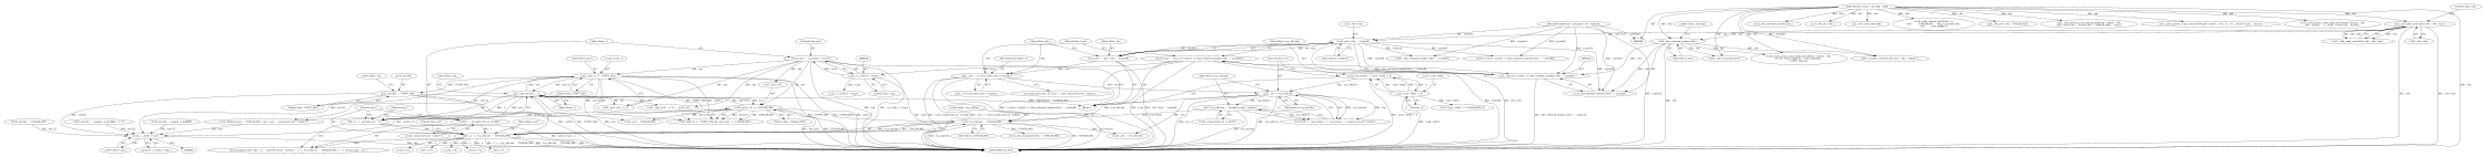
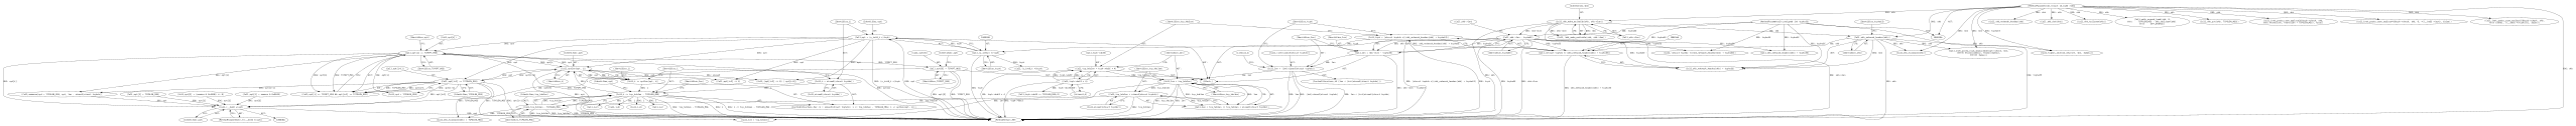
  digraph {
    fontname="IBM Plex Mono"
    node [fontname="IBM Plex Mono"]
    edge [fontname="IBM Plex Mono"]
    n1 [label="(Call,opt[0] = TCPOPT_MSS)"]
    n2 [label="(Call,(__be32 *)opt)"]
    n3 [label="(Block,)"]
    n4 [label="(MethodReturn,RET)"]
    n5 [label="(Identifier,TCPOPT_MSS)"]
-   n6 [label="(Call,*((__be32 *)opt))"]
+   n6 [label="(MethodParameterIn,*((__be32 *)opt))"]
    n7 [label="(Identifier,opt)"]
    1000456
    n9 [label="(Call,opt[i] == TCPOPT_MSS)"]
    n10 [label="(Call,optlen(opt, i))"]
    n11 [label="(Call,opt[i] == TCPOPT_MSS && opt[i+1] == TCPOLEN_MSS)"]
    n12 [label="(Identifier,TCPOPT_MSS)"]
    n13 [label="(Call,opt + TCPOLEN_MSS)"]
    n14 [label="(Call,memmove(opt + TCPOLEN_MSS, opt, len - sizeof(struct tcphdr)))"]
    n15 [label="(Call,opt[i+1] == TCPOLEN_MSS)"]
    n16 [label="(Call,i += optlen(opt, i))"]
    n17 [label="(Call,opt[i+2] << 8)"]
    n18 [label="(Identifier,i)"]
    n19 [label="(Call,(opt[i+2] << 8) | opt[i+3])"]
    n20 [label="(Call,tcp_hdrlen - TCPOLEN_MSS)"]
    n21 [label="(Identifier,TCPOLEN_MSS)"]
    n22 [label="(Call,i <= tcp_hdrlen - TCPOLEN_MSS)"]
    n23 [label="(ControlStructure,for (i = sizeof(struct tcphdr); i <= tcp_hdrlen - TCPOLEN_MSS; i += optlen(opt, i)))"]
    n24 [label="(Call,opt = (u_int8_t *)tcph)"]
    n25 [label="(Call,(u_int8_t *)tcph)"]
    n26 [label="(Identifier,tcph)"]
    n27 [label="(Call,(u_int8_t *)tcph)"]
    n28 [label="(Call,tcph = (struct tcphdr *)(skb_network_header(skb) + tcphoff))"]
    n29 [label="(Call,(struct tcphdr *)(skb_network_header(skb) + tcphoff))"]
    n30 [label="(Call,skb_network_header(skb) + tcphoff)"]
    n31 [label="(Call,skb_network_header(skb))"]
    n32 [label="(Call,skb_tailroom(skb))"]
    n33 [label="(Call,inet_proto_csum_replace2(&tcph->check, skb,\n\t\t\t\t\t\t htons(oldmss), htons(newmss),\n\t\t\t\t\t\t false))"]
    n34 [label="(Call,tcpmss_reverse_mtu(net, skb, family))"]
    n35 [label="(Identifier,skb)"]
    n36 [label="(Call,skb_make_writable(skb, skb->len))"]
    n37 [label="(Call,skb->len - tcphoff)"]
    n38 [label="(Call,skb->len)"]
    n39 [label="(Call,!skb_make_writable(skb, skb->len))"]
    n40 [label="(Call,len = skb->len - tcphoff)"]
    n41 [label="(Call,(struct tcphdr *)(skb_network_header(skb) + tcphoff))"]
    n42 [label="(Identifier,tcphoff)"]
    n43 [label="(Call,skb_network_header(skb) + tcphoff)"]
-   n44 [label="(Identifier,struct sk_buff *skb)"]
+   n44 [label="(MethodParameterIn,struct sk_buff *skb)"]
    n45 [label="(Call,skb_network_header(skb))"]
    n46 [label="(Call,skb_dst(skb))"]
    n47 [label="(Call,skb_tailroom(skb))"]
    n48 [label="(Call,pskb_expand_head(skb, 0,\n\t\t\t\t     TCPOLEN_MSS - skb_tailroom(skb),\n\t\t\t\t     GFP_ATOMIC))"]
    n49 [label="(Call,skb_put(skb, TCPOLEN_MSS))"]
    n50 [label="(Call,inet_proto_csum_replace2(&tcph->check, skb,\n\t\t\t\t htons(len), htons(len + TCPOLEN_MSS), true))"]
    n51 [label="(Call,inet_proto_csum_replace4(&tcph->check, skb, 0, *((__be32 *)opt), false))"]
    n52 [label="(Call,inet_proto_csum_replace2(&tcph->check, skb,\n\t\t\t\t oldval, ((__be16 *)tcph)[6], false))"]
    1000106
    n54 [label="(Call,len < (int)sizeof(struct tcphdr))"]
    n55 [label="(MethodParameterIn,unsigned int tcphoff)"]
    n56 [label="(Call,len > tcp_hdrlen)"]
    n57 [label="(Call,skb_tailroom(skb) < TCPOLEN_MSS)"]
    n58 [label="(Identifier,TCPOLEN_MSS)"]
    n59 [label="(Call,i+2)"]
    n60 [label="(Call,i+3)"]
    n61 [label="(Call,i+3)"]
    n62 [label="(Call,i+2)"]
-   n63 [label="(Call,i+1)"]
    n64 [label="(Call,tcp_hdrlen < sizeof(struct tcphdr))"]
    n65 [label="(Call,sizeof(struct tcphdr))"]
    n66 [label="(Call,len < tcp_hdrlen || tcp_hdrlen < sizeof(struct tcphdr))"]
    n67 [label="(Call,len < tcp_hdrlen)"]
    n68 [label="(Identifier,tcp_hdrlen)"]
    n69 [label="(Call,(int)sizeof(struct tcphdr))"]
    n70 [label="(ControlStructure,if (len < (int)sizeof(struct tcphdr)))"]
    n71 [label="(Call,tcp_hdrlen = tcph->doff * 4)"]
    n72 [label="(Call,tcph->doff * 4)"]
    n73 [label="(Literal,4)"]
    n74 [label="(Call,tcph->doff += TCPOLEN_MSS/4)"]
    n75 [label="(Call,i = sizeof(struct tcphdr))"]
    n76 [label="(Call,sizeof(struct tcphdr))"]
    n77 [label="(Identifier,skb)"]
    n78 [label="(Identifier,len)"]
    n79 [label="(Identifier,tcph)"]
    n80 [label="(Identifier,len)"]
    n81 [label="(Identifier,tcp_hdrlen)"]
    n82 [label="(Identifier,len)"]
    n83 [label="(Call,opt[i+1])"]
    n84 [label="(Identifier,i)"]
    n85 [label="(Identifier,opt)"]
    n86 [label="(Call,opt[0])"]
    n87 [label="(Identifier,opt)"]
    n88 [label="(Call,skb->len)"]
    n89 [label="(Identifier,opt)"]
    n90 [label="(Call,tcph->doff)"]
-   n91 [label="(MethodParameterIn,1)"]
+   n91 [label="(Literal,1)"]
    n92 [label="(Identifier,i)"]
    n93 [label="(Call,opt[1] = TCPOLEN_MSS)"]
    n94 [label="(Call,opt[2] = (newmss & 0xff00) >> 8)"]
    n95 [label="(Identifier,i)"]
    n96 [label="(Identifier,opt)"]
    n97 [label="(Identifier,tcp_hdrlen)"]
    n98 [label="(Identifier,len)"]
    n99 [label="(Call,opt[3] = newmss & 0x00ff)"]
    n100 [label="(Identifier,tcphoff)"]
    n101 [label="(Identifier,opt)"]
    n102 [label="(Call,opt[i])"]
    n103 [label="(Identifier,tcp_hdrlen)"]
    1000240
    1000164
    n1 -> n2 [label="DDG: opt[0]"]
-   n1 -> n3 [label="DDG: tcp_hdrlen - TCPOLEN_MSS"]
+   n1 -> n3 [label="AST: "]
    n1 -> n4 [label="DDG: opt[0]"]
    n1 -> n4 [label="DDG: TCPOPT_MSS"]
    n1 -> n5 [label="CFG: "]
    n2 -> n4 [label="DDG: opt"]
    n2 -> n6 [label="AST: "]
    n2 -> n7 [label="CFG: "]
    n2 -> 1000456 [label="AST: "]
    n5 -> n1 [label="AST: "]
    n6 -> n2 [label="CFG: "]
    n7 -> n2 [label="AST: "]
    n9 -> n1 [label="DDG: TCPOPT_MSS"]
    n9 -> n2 [label="DDG: opt[i]"]
    n9 -> n4 [label="DDG: TCPOPT_MSS"]
    n9 -> n4 [label="DDG: opt[i]"]
    n9 -> n10 [label="DDG: opt[i]"]
    n9 -> n11 [label="AST: "]
    n9 -> n11 [label="DDG: opt[i]"]
    n9 -> n11 [label="DDG: TCPOPT_MSS"]
    n9 -> n12 [label="CFG: "]
    n9 -> n13 [label="DDG: opt[i]"]
    n9 -> n14 [label="DDG: opt[i]"]
    n10 -> n4 [label="DDG: opt"]
    n10 -> n9 [label="DDG: opt"]
    n10 -> n15 [label="DDG: opt"]
    n10 -> n16 [label="AST: "]
    n10 -> n16 [label="DDG: opt"]
    n10 -> n16 [label="DDG: i"]
    n10 -> n17 [label="DDG: opt"]
    n10 -> n18 [label="CFG: "]
-   n10 -> n19 [label="DDG: opt"]
-   n17 -> n9 [label="CFG: "]
+   n10 -> n19 [label="DDG: sizeof"]
+   n11 -> n9 [label="CFG: "]
    n11 -> n15 [label="CFG: "]
    n12 -> n9 [label="AST: "]
    n14 -> n2 [label="DDG: opt"]
    n15 -> n2 [label="DDG: opt[i+1]"]
    n15 -> n4 [label="DDG: opt[i+1]"]
    n15 -> n4 [label="DDG: TCPOLEN_MSS"]
    n15 -> n10 [label="DDG: opt[i+1]"]
    n15 -> n11 [label="AST: "]
    n15 -> n11 [label="DDG: opt[i+1]"]
    n15 -> n11 [label="DDG: TCPOLEN_MSS"]
    n15 -> n13 [label="DDG: opt[i+1]"]
    n15 -> n14 [label="DDG: opt[i+1]"]
-   n15 -> n20 [label="DDG: TCPOLEN_MSS"]
+   n15 -> n57 [label="DDG: TCPOLEN_MSS"]
    n15 -> n21 [label="CFG: "]
-   n16 -> n4 [label="DDG: optlen(opt, i)"]
    n16 -> n10 [label="CFG: "]
    n16 -> n22 [label="DDG: i"]
    n16 -> n23 [label="AST: "]
    n18 -> n10 [label="AST: "]
    n20 -> n4 [label="DDG: TCPOLEN_MSS"]
    n20 -> n4 [label="DDG: tcp_hdrlen"]
    n20 -> n22 [label="AST: "]
    n20 -> n22 [label="DDG: tcp_hdrlen"]
    n20 -> n22 [label="DDG: TCPOLEN_MSS"]
    n20 -> n56 [label="DDG: tcp_hdrlen"]
    n20 -> n57 [label="DDG: TCPOLEN_MSS"]
    n20 -> n58 [label="CFG: "]
    n21 -> n15 [label="AST: "]
    n22 -> n4 [label="DDG: i"]
    n22 -> n4 [label="DDG: i <= tcp_hdrlen - TCPOLEN_MSS"]
    n22 -> n4 [label="DDG: tcp_hdrlen - TCPOLEN_MSS"]
    n22 -> n10 [label="DDG: i"]
    n22 -> n20 [label="CFG: "]
    n22 -> n23 [label="AST: "]
    n22 -> n59 [label="DDG: i"]
    n22 -> n60 [label="DDG: i"]
    n22 -> n61 [label="DDG: i"]
    n22 -> n62 [label="DDG: i"]
-   n22 -> n63 [label="DDG: i"]
    n24 -> n3 [label="AST: "]
    n24 -> n4 [label="DDG: (u_int8_t *)tcph"]
    n24 -> n4 [label="DDG: opt"]
    n24 -> n9 [label="DDG: opt"]
-   n24 -> n83 [label="DDG: opt"]
+   n24 -> n10 [label="DDG: opt"]
    n24 -> n15 [label="DDG: opt"]
    n24 -> n17 [label="DDG: opt"]
    n24 -> n19 [label="DDG: opt"]
    n24 -> n25 [label="CFG: "]
    n25 -> n4 [label="DDG: tcph"]
    n25 -> n24 [label="AST: "]
    n25 -> n24 [label="DDG: tcph"]
    n25 -> n26 [label="CFG: "]
    n25 -> n27 [label="DDG: tcph"]
    n26 -> n25 [label="AST: "]
    n28 -> n3 [label="AST: "]
    n28 -> n4 [label="DDG: (struct tcphdr *)(skb_network_header(skb) + tcphoff)"]
    n28 -> n4 [label="DDG: tcph"]
    n28 -> n25 [label="DDG: tcph"]
    n28 -> n29 [label="CFG: "]
    n29 -> n4 [label="DDG: skb_network_header(skb) + tcphoff"]
    n29 -> n28 [label="AST: "]
    n29 -> n28 [label="DDG: skb_network_header(skb) + tcphoff"]
    n29 -> n30 [label="CFG: "]
    n30 -> n29 [label="AST: "]
    n31 -> n4 [label="DDG: skb"]
    n31 -> n29 [label="DDG: skb"]
    n31 -> n30 [label="AST: "]
    n31 -> n30 [label="DDG: skb"]
    n31 -> n32 [label="DDG: skb"]
    n31 -> n33 [label="DDG: skb"]
    n31 -> n34 [label="DDG: skb"]
    n31 -> n35 [label="CFG: "]
    n35 -> n31 [label="AST: "]
    n36 -> n4 [label="DDG: skb->len"]
    n36 -> n4 [label="DDG: skb"]
    n36 -> n31 [label="DDG: skb"]
    n36 -> n37 [label="DDG: skb->len"]
    n36 -> n38 [label="CFG: "]
    n36 -> n39 [label="AST: "]
    n36 -> n39 [label="DDG: skb"]
    n36 -> n39 [label="DDG: skb->len"]
    n37 -> n4 [label="DDG: tcphoff"]
    n37 -> n4 [label="DDG: skb->len"]
    n37 -> n29 [label="DDG: tcphoff"]
    n37 -> n30 [label="DDG: tcphoff"]
    n37 -> n40 [label="AST: "]
    n37 -> n40 [label="DDG: skb->len"]
    n37 -> n40 [label="DDG: tcphoff"]
    n37 -> n41 [label="DDG: tcphoff"]
    n37 -> n42 [label="CFG: "]
    n37 -> n43 [label="DDG: tcphoff"]
    n38 -> n36 [label="AST: "]
    n39 -> n36 [label="CFG: "]
    n40 -> n3 [label="AST: "]
    n40 -> n4 [label="DDG: skb->len - tcphoff"]
    n40 -> n37 [label="CFG: "]
    n40 -> n54 [label="DDG: len"]
    n42 -> n37 [label="AST: "]
    n44 -> n4 [label="DDG: skb"]
    n44 -> n31 [label="DDG: skb"]
    n44 -> n32 [label="DDG: skb"]
    n44 -> n33 [label="DDG: skb"]
    n44 -> n34 [label="DDG: tcphoff"]
    n44 -> n36 [label="DDG: skb"]
    n44 -> n45 [label="DDG: skb"]
    n44 -> n46 [label="DDG: skb"]
    n44 -> n47 [label="DDG: skb"]
    n44 -> n48 [label="DDG: skb"]
    n44 -> n49 [label="DDG: skb"]
    n44 -> n50 [label="DDG: skb"]
    n44 -> n51 [label="DDG: skb"]
    n44 -> n52 [label="DDG: skb"]
    n44 -> 1000106 [label="AST: "]
    n54 -> n4 [label="DDG: len < (int)sizeof(struct tcphdr)"]
    n54 -> n4 [label="DDG: len"]
    n54 -> n4 [label="DDG: (int)sizeof(struct tcphdr)"]
    n54 -> n67 [label="DDG: len"]
-   n54 -> n69 [label="CFG: "]
    n54 -> n70 [label="AST: "]
    n55 -> n4 [label="DDG: tcphoff"]
    n55 -> n29 [label="DDG: tcphoff"]
    n55 -> n30 [label="DDG: tcphoff"]
    n55 -> n37 [label="DDG: tcphoff"]
    n55 -> n41 [label="DDG: tcphoff"]
    n55 -> n43 [label="DDG: tcphoff"]
-   n55 -> 1000106 [label="TCPOLEN: "]
+   n55 -> 1000106 [label="AST: "]
    n58 -> n20 [label="AST: "]
    n64 -> n4 [label="DDG: tcp_hdrlen"]
    n64 -> n20 [label="DDG: tcp_hdrlen"]
    n64 -> n65 [label="CFG: "]
    n64 -> n66 [label="AST: "]
    n64 -> n66 [label="DDG: tcp_hdrlen"]
    n65 -> n64 [label="AST: "]
    n66 -> n64 [label="CFG: "]
    n66 -> n67 [label="CFG: "]
    n67 -> n4 [label="DDG: len"]
    n67 -> n4 [label="DDG: tcp_hdrlen"]
-   n67 -> n20 [label="DDG: tcp_hdrlen"]
    n67 -> n56 [label="DDG: len"]
    n67 -> n64 [label="DDG: tcp_hdrlen"]
    n67 -> n66 [label="AST: "]
    n67 -> n66 [label="DDG: len"]
    n67 -> n66 [label="DDG: tcp_hdrlen"]
    n67 -> n68 [label="CFG: "]
    n68 -> n67 [label="AST: "]
    n69 -> n54 [label="AST: "]
    n71 -> n3 [label="AST: "]
    n71 -> n4 [label="DDG: tcph->doff * 4"]
    n71 -> n67 [label="DDG: tcp_hdrlen"]
-   n71 -> n72 [label="DDG: 4"]
+   n71 -> n72 [label="CFG: "]
    n72 -> n4 [label="DDG: tcph->doff"]
    n72 -> n71 [label="AST: "]
    n72 -> n71 [label="DDG: tcph->doff"]
    n72 -> n71 [label="DDG: 4"]
    n72 -> n73 [label="CFG: "]
    n72 -> n74 [label="DDG: tcph->doff"]
    n73 -> n72 [label="AST: "]
    n75 -> n22 [label="DDG: i"]
    n75 -> n23 [label="AST: "]
    n75 -> n76 [label="CFG: "]
    n76 -> n75 [label="AST: "]
    n77 -> n36 [label="AST: "]
    n78 -> n22 [label="CFG: "]
    n79 -> n28 [label="AST: "]
    n79 -> n54 [label="CFG: "]
    n80 -> n40 [label="CFG: "]
    n80 -> n54 [label="AST: "]
    n81 -> n64 [label="AST: "]
    n81 -> n67 [label="CFG: "]
    n82 -> n67 [label="AST: "]
    n82 -> n71 [label="CFG: "]
    n83 -> n15 [label="AST: "]
    n84 -> n16 [label="AST: "]
    n85 -> n10 [label="AST: "]
    n86 -> n1 [label="AST: "]
    n87 -> n1 [label="CFG: "]
    n88 -> n37 [label="AST: "]
    n89 -> n24 [label="AST: "]
-   n90 -> n72 [label="AST: "]
+   n90 -> n71 [label="AST: "]
    n91 -> n54 [label="CFG: "]
    n92 -> n24 [label="CFG: "]
    n92 -> n75 [label="AST: "]
    n93 -> n2 [label="DDG: opt[1]"]
    n94 -> n2 [label="DDG: opt[2]"]
    n95 -> n16 [label="CFG: "]
    n95 -> n22 [label="AST: "]
    n95 -> n75 [label="CFG: "]
    n96 -> n9 [label="CFG: "]
    n97 -> n28 [label="CFG: "]
    n97 -> n71 [label="AST: "]
    n98 -> n40 [label="AST: "]
    n99 -> n2 [label="DDG: opt[3]"]
    n100 -> n31 [label="CFG: "]
    n101 -> n22 [label="CFG: "]
    n102 -> n9 [label="AST: "]
    n103 -> n20 [label="AST: "]
    1000240 -> n25 [label="AST: "]
    1000164 -> n29 [label="AST: "]
  }
